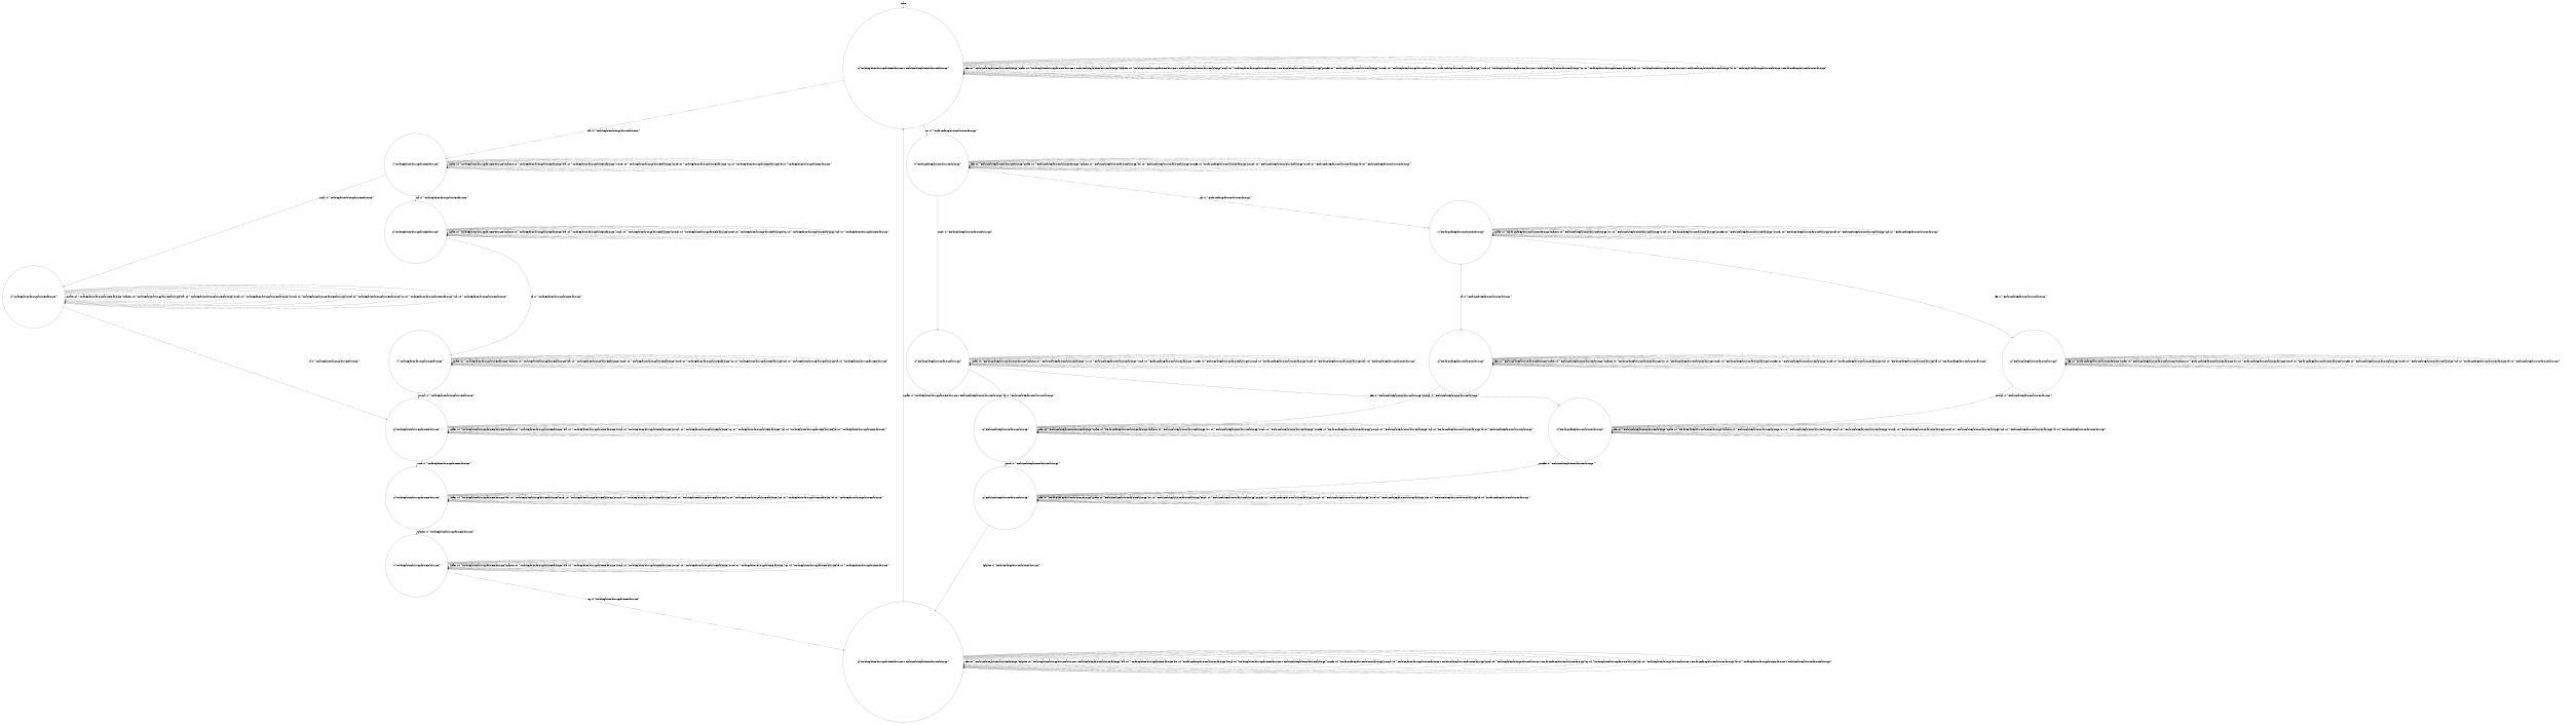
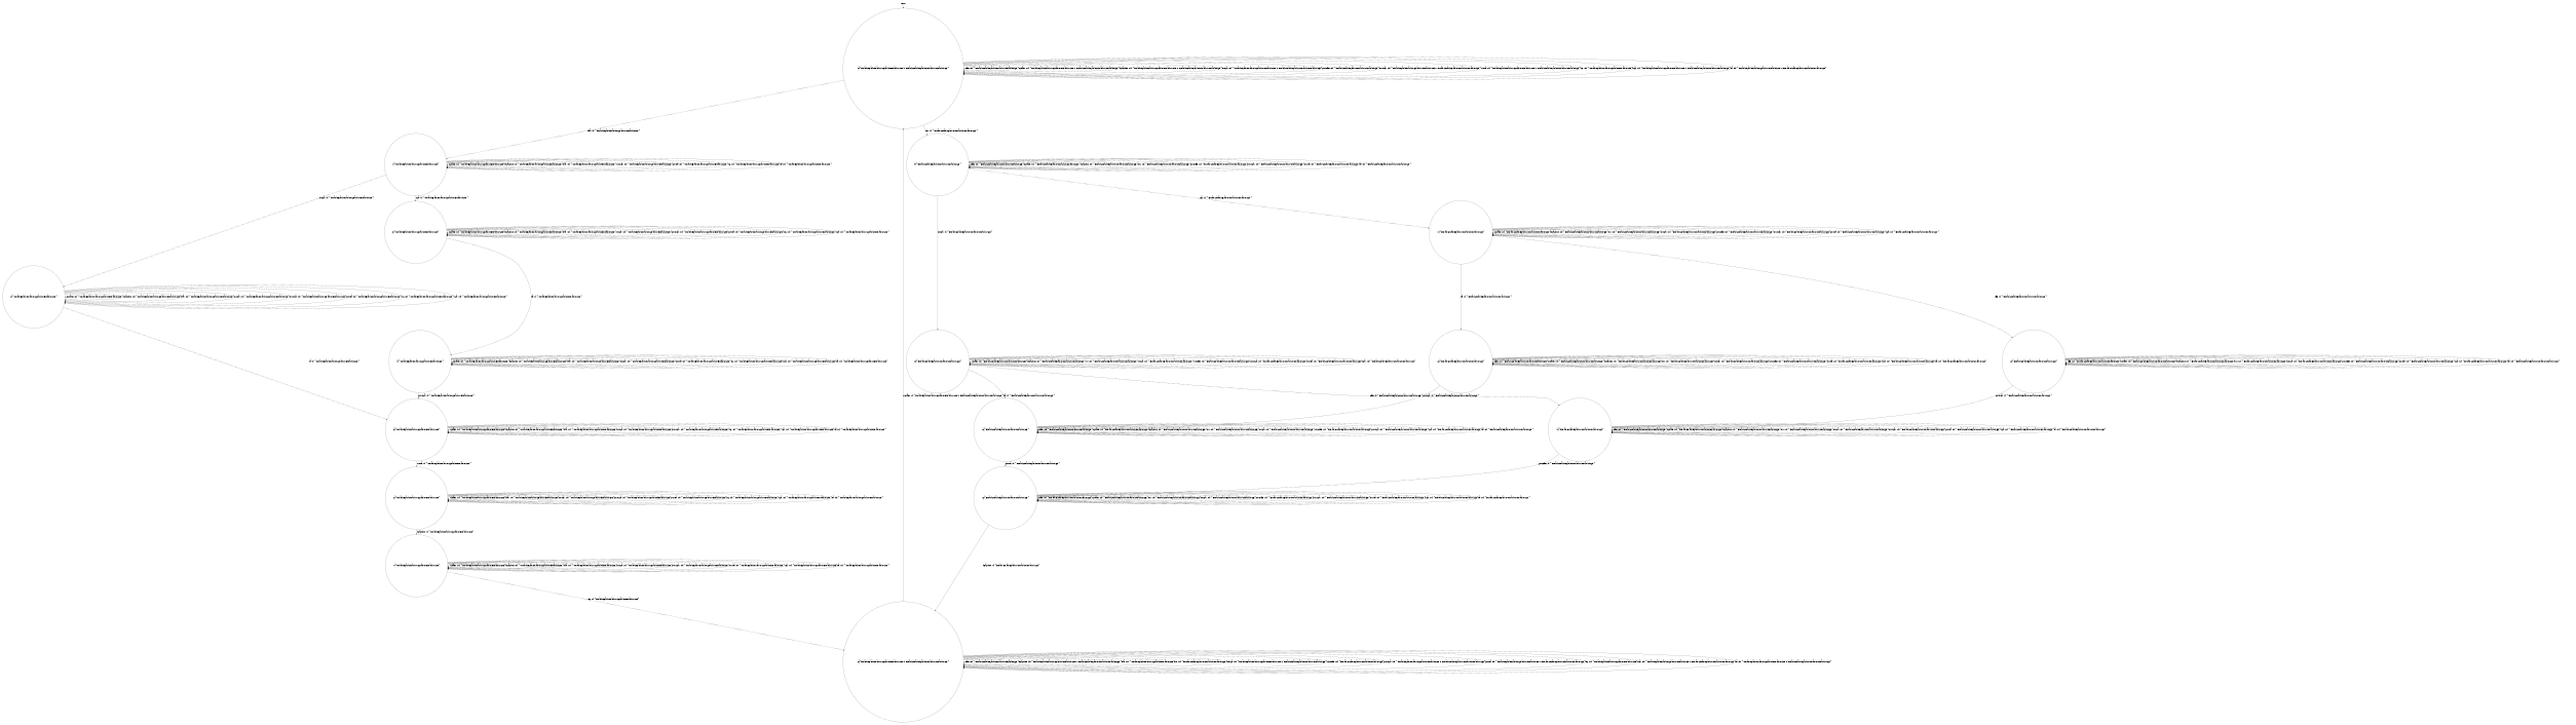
  digraph {
    node [shape=circle]
    edge [lblstyle="above, sloped"]
    n1 [label="0@[((DOL and TEA and TON and not CAP and not EUR and not COF) or (EUR and COF and TEA and not DOL and not TON and not CAP))]"]
    n2 [label="1@[((DOL and TEA and TON and not CAP and not EUR and not COF))]"]
    n3 [label="9@[((EUR and COF and TEA and not DOL and not TON and not CAP))]"]
    n4 [label="2@[((DOL and TEA and TON and not CAP and not EUR and not COF))]"]
    n5 [label="3@[((DOL and TEA and TON and not CAP and not EUR and not COF))]"]
    n6 [label="5@[((DOL and TEA and TON and not CAP and not EUR and not COF))]"]
    n7 [label="4@[((DOL and TEA and TON and not CAP and not EUR and not COF))]"]
    n8 [label="6@[((DOL and TEA and TON and not CAP and not EUR and not COF))]"]
    n9 [label="7@[((DOL and TEA and TON and not CAP and not EUR and not COF))]"]
    n10 [label="8@[((DOL and TEA and TON and not CAP and not EUR and not COF) or (EUR and COF and TEA and not DOL and not TON and not CAP))]"]
    n11 [label="10@[((EUR and COF and TEA and not DOL and not TON and not CAP))]"]
    n12 [label="11@[((EUR and COF and TEA and not DOL and not TON and not CAP))]"]
    n13 [label="14@[((EUR and COF and TEA and not DOL and not TON and not CAP))]"]
    n14 [label="15@[((EUR and COF and TEA and not DOL and not TON and not CAP))]"]
    n15 [label="12@[((EUR and COF and TEA and not DOL and not TON and not CAP))]"]
    n16 [label="13@[((EUR and COF and TEA and not DOL and not TON and not CAP))]"]
    n17 [label="16@[((EUR and COF and TEA and not DOL and not TON and not CAP))]"]
-   __start0 [height=0 shape=none width=0]
+   __start0 [height=0 shape=none width=0 label=__not0]
    n1 -> n1 [label="coffee / nok() [((EUR and COF and TEA and not DOL and not TON and not CAP))]"]
    n1 -> n1 [label="cup_taken / nok() [((DOL and TEA and TON and not CAP and not EUR and not COF) or (EUR and COF and TEA and not DOL and not TON and not CAP))]"]
    n1 -> n1 [label="display_done / nok() [((DOL and TEA and TON and not CAP and not EUR and not COF) or (EUR and COF and TEA and not DOL and not TON and not CAP))]"]
    n1 -> n1 [label="no_sugar / nok() [((DOL and TEA and TON and not CAP and not EUR and not COF) or (EUR and COF and TEA and not DOL and not TON and not CAP))]"]
    n1 -> n1 [label="pour_coffee / nok() [((EUR and COF and TEA and not DOL and not TON and not CAP))]"]
    n1 -> n1 [label="pour_sugar / nok() [((DOL and TEA and TON and not CAP and not EUR and not COF) or (EUR and COF and TEA and not DOL and not TON and not CAP))]"]
    n1 -> n1 [label="pour_tea / nok() [((DOL and TEA and TON and not CAP and not EUR and not COF) or (EUR and COF and TEA and not DOL and not TON and not CAP))]"]
    n1 -> n1 [label="ring / nok() [((DOL and TEA and TON and not CAP and not EUR and not COF))]"]
    n1 -> n1 [label="sugar / nok() [((DOL and TEA and TON and not CAP and not EUR and not COF) or (EUR and COF and TEA and not DOL and not TON and not CAP))]"]
    n1 -> n1 [label="tea / nok() [((DOL and TEA and TON and not CAP and not EUR and not COF) or (EUR and COF and TEA and not DOL and not TON and not CAP))]"]
    n1 -> n2 [label="dollar / ok() [((DOL and TEA and TON and not CAP and not EUR and not COF))]"]
    n1 -> n3 [label="euro / ok() [((EUR and COF and TEA and not DOL and not TON and not CAP))]"]
    n2 -> n2 [label="cup_taken / nok() [((DOL and TEA and TON and not CAP and not EUR and not COF))]"]
    n2 -> n2 [label="display_done / nok() [((DOL and TEA and TON and not CAP and not EUR and not COF))]"]
    n2 -> n2 [label="dollar / nok() [((DOL and TEA and TON and not CAP and not EUR and not COF))]"]
    n2 -> n2 [label="pour_sugar / nok() [((DOL and TEA and TON and not CAP and not EUR and not COF))]"]
    n2 -> n2 [label="pour_tea / nok() [((DOL and TEA and TON and not CAP and not EUR and not COF))]"]
    n2 -> n2 [label="ring / nok() [((DOL and TEA and TON and not CAP and not EUR and not COF))]"]
    n2 -> n2 [label="tea / nok() [((DOL and TEA and TON and not CAP and not EUR and not COF))]"]
    n2 -> n4 [label="no_sugar / ok() [((DOL and TEA and TON and not CAP and not EUR and not COF))]"]
    n2 -> n5 [label="sugar / ok() [((DOL and TEA and TON and not CAP and not EUR and not COF))]"]
    n3 -> n3 [label="coffee / nok() [((EUR and COF and TEA and not DOL and not TON and not CAP))]"]
    n3 -> n3 [label="cup_taken / nok() [((EUR and COF and TEA and not DOL and not TON and not CAP))]"]
    n3 -> n3 [label="display_done / nok() [((EUR and COF and TEA and not DOL and not TON and not CAP))]"]
    n3 -> n3 [label="euro / nok() [((EUR and COF and TEA and not DOL and not TON and not CAP))]"]
    n3 -> n3 [label="pour_coffee / nok() [((EUR and COF and TEA and not DOL and not TON and not CAP))]"]
    n3 -> n3 [label="pour_sugar / nok() [((EUR and COF and TEA and not DOL and not TON and not CAP))]"]
    n3 -> n3 [label="pour_tea / nok() [((EUR and COF and TEA and not DOL and not TON and not CAP))]"]
    n3 -> n3 [label="tea / nok() [((EUR and COF and TEA and not DOL and not TON and not CAP))]"]
    n3 -> n11 [label="no_sugar / ok() [((EUR and COF and TEA and not DOL and not TON and not CAP))]"]
    n3 -> n12 [label="sugar / ok() [((EUR and COF and TEA and not DOL and not TON and not CAP))]"]
    n4 -> n4 [label="cup_taken / nok() [((DOL and TEA and TON and not CAP and not EUR and not COF))]"]
    n4 -> n4 [label="display_done / nok() [((DOL and TEA and TON and not CAP and not EUR and not COF))]"]
    n4 -> n4 [label="dollar / nok() [((DOL and TEA and TON and not CAP and not EUR and not COF))]"]
    n4 -> n4 [label="no_sugar / nok() [((DOL and TEA and TON and not CAP and not EUR and not COF))]"]
    n4 -> n4 [label="pour_sugar / nok() [((DOL and TEA and TON and not CAP and not EUR and not COF))]"]
    n4 -> n4 [label="pour_tea / nok() [((DOL and TEA and TON and not CAP and not EUR and not COF))]"]
    n4 -> n4 [label="ring / nok() [((DOL and TEA and TON and not CAP and not EUR and not COF))]"]
    n4 -> n4 [label="sugar / void() [((DOL and TEA and TON and not CAP and not EUR and not COF))]"]
    n4 -> n6 [label="tea / ok() [((DOL and TEA and TON and not CAP and not EUR and not COF))]"]
    n5 -> n5 [label="cup_taken / nok() [((DOL and TEA and TON and not CAP and not EUR and not COF))]"]
    n5 -> n5 [label="display_done / nok() [((DOL and TEA and TON and not CAP and not EUR and not COF))]"]
    n5 -> n5 [label="dollar / nok() [((DOL and TEA and TON and not CAP and not EUR and not COF))]"]
    n5 -> n5 [label="no_sugar / void() [((DOL and TEA and TON and not CAP and not EUR and not COF))]"]
    n5 -> n5 [label="pour_sugar / nok() [((DOL and TEA and TON and not CAP and not EUR and not COF))]"]
    n5 -> n5 [label="pour_tea / nok() [((DOL and TEA and TON and not CAP and not EUR and not COF))]"]
    n5 -> n5 [label="ring / nok() [((DOL and TEA and TON and not CAP and not EUR and not COF))]"]
    n5 -> n5 [label="sugar / nok() [((DOL and TEA and TON and not CAP and not EUR and not COF))]"]
    n5 -> n7 [label="tea / ok() [((DOL and TEA and TON and not CAP and not EUR and not COF))]"]
    n6 -> n6 [label="cup_taken / nok() [((DOL and TEA and TON and not CAP and not EUR and not COF))]"]
    n6 -> n6 [label="display_done / nok() [((DOL and TEA and TON and not CAP and not EUR and not COF))]"]
    n6 -> n6 [label="dollar / nok() [((DOL and TEA and TON and not CAP and not EUR and not COF))]"]
    n6 -> n6 [label="no_sugar / nok() [((DOL and TEA and TON and not CAP and not EUR and not COF))]"]
    n6 -> n6 [label="pour_sugar / nok() [((DOL and TEA and TON and not CAP and not EUR and not COF))]"]
    n6 -> n6 [label="ring / nok() [((DOL and TEA and TON and not CAP and not EUR and not COF))]"]
    n6 -> n6 [label="sugar / nok() [((DOL and TEA and TON and not CAP and not EUR and not COF))]"]
    n6 -> n6 [label="tea / nok() [((DOL and TEA and TON and not CAP and not EUR and not COF))]"]
    n6 -> n8 [label="pour_tea / ok() [((DOL and TEA and TON and not CAP and not EUR and not COF))]"]
    n7 -> n6 [label="pour_sugar / ok() [((DOL and TEA and TON and not CAP and not EUR and not COF))]"]
    n7 -> n7 [label="cup_taken / nok() [((DOL and TEA and TON and not CAP and not EUR and not COF))]"]
    n7 -> n7 [label="display_done / nok() [((DOL and TEA and TON and not CAP and not EUR and not COF))]"]
    n7 -> n7 [label="dollar / nok() [((DOL and TEA and TON and not CAP and not EUR and not COF))]"]
    n7 -> n7 [label="no_sugar / nok() [((DOL and TEA and TON and not CAP and not EUR and not COF))]"]
    n7 -> n7 [label="pour_tea / nok() [((DOL and TEA and TON and not CAP and not EUR and not COF))]"]
    n7 -> n7 [label="ring / nok() [((DOL and TEA and TON and not CAP and not EUR and not COF))]"]
    n7 -> n7 [label="sugar / nok() [((DOL and TEA and TON and not CAP and not EUR and not COF))]"]
    n7 -> n7 [label="tea / nok() [((DOL and TEA and TON and not CAP and not EUR and not COF))]"]
    n8 -> n8 [label="cup_taken / nok() [((DOL and TEA and TON and not CAP and not EUR and not COF))]"]
    n8 -> n8 [label="dollar / nok() [((DOL and TEA and TON and not CAP and not EUR and not COF))]"]
    n8 -> n8 [label="no_sugar / nok() [((DOL and TEA and TON and not CAP and not EUR and not COF))]"]
    n8 -> n8 [label="pour_sugar / nok() [((DOL and TEA and TON and not CAP and not EUR and not COF))]"]
    n8 -> n8 [label="pour_tea / nok() [((DOL and TEA and TON and not CAP and not EUR and not COF))]"]
    n8 -> n8 [label="ring / nok() [((DOL and TEA and TON and not CAP and not EUR and not COF))]"]
    n8 -> n8 [label="sugar / nok() [((DOL and TEA and TON and not CAP and not EUR and not COF))]"]
    n8 -> n8 [label="tea / nok() [((DOL and TEA and TON and not CAP and not EUR and not COF))]"]
    n8 -> n9 [label="display_done / ok() [((DOL and TEA and TON and not CAP and not EUR and not COF))]"]
    n9 -> n9 [label="cup_taken / nok() [((DOL and TEA and TON and not CAP and not EUR and not COF))]"]
    n9 -> n9 [label="display_done / nok() [((DOL and TEA and TON and not CAP and not EUR and not COF))]"]
    n9 -> n9 [label="dollar / nok() [((DOL and TEA and TON and not CAP and not EUR and not COF))]"]
    n9 -> n9 [label="no_sugar / nok() [((DOL and TEA and TON and not CAP and not EUR and not COF))]"]
    n9 -> n9 [label="pour_sugar / nok() [((DOL and TEA and TON and not CAP and not EUR and not COF))]"]
    n9 -> n9 [label="pour_tea / nok() [((DOL and TEA and TON and not CAP and not EUR and not COF))]"]
    n9 -> n9 [label="sugar / nok() [((DOL and TEA and TON and not CAP and not EUR and not COF))]"]
    n9 -> n9 [label="tea / nok() [((DOL and TEA and TON and not CAP and not EUR and not COF))]"]
    n9 -> n10 [label="ring / ok() [((DOL and TEA and TON and not CAP and not EUR and not COF))]"]
    n10 -> n1 [label="cup_taken / ok() [((DOL and TEA and TON and not CAP and not EUR and not COF) or (EUR and COF and TEA and not DOL and not TON and not CAP))]"]
    n10 -> n10 [label="coffee / nok() [((EUR and COF and TEA and not DOL and not TON and not CAP))]"]
    n10 -> n10 [label="display_done / nok() [((DOL and TEA and TON and not CAP and not EUR and not COF) or (EUR and COF and TEA and not DOL and not TON and not CAP))]"]
    n10 -> n10 [label="dollar / nok() [((DOL and TEA and TON and not CAP and not EUR and not COF))]"]
    n10 -> n10 [label="euro / nok() [((EUR and COF and TEA and not DOL and not TON and not CAP))]"]
    n10 -> n10 [label="no_sugar / nok() [((DOL and TEA and TON and not CAP and not EUR and not COF) or (EUR and COF and TEA and not DOL and not TON and not CAP))]"]
    n10 -> n10 [label="pour_coffee / nok() [((EUR and COF and TEA and not DOL and not TON and not CAP))]"]
    n10 -> n10 [label="pour_sugar / nok() [((DOL and TEA and TON and not CAP and not EUR and not COF) or (EUR and COF and TEA and not DOL and not TON and not CAP))]"]
    n10 -> n10 [label="pour_tea / nok() [((DOL and TEA and TON and not CAP and not EUR and not COF) or (EUR and COF and TEA and not DOL and not TON and not CAP))]"]
    n10 -> n10 [label="ring / nok() [((DOL and TEA and TON and not CAP and not EUR and not COF))]"]
    n10 -> n10 [label="sugar / nok() [((DOL and TEA and TON and not CAP and not EUR and not COF) or (EUR and COF and TEA and not DOL and not TON and not CAP))]"]
    n10 -> n10 [label="tea / nok() [((DOL and TEA and TON and not CAP and not EUR and not COF) or (EUR and COF and TEA and not DOL and not TON and not CAP))]"]
    n11 -> n11 [label="cup_taken / nok() [((EUR and COF and TEA and not DOL and not TON and not CAP))]"]
    n11 -> n11 [label="display_done / nok() [((EUR and COF and TEA and not DOL and not TON and not CAP))]"]
    n11 -> n11 [label="euro / nok() [((EUR and COF and TEA and not DOL and not TON and not CAP))]"]
    n11 -> n11 [label="no_sugar / nok() [((EUR and COF and TEA and not DOL and not TON and not CAP))]"]
    n11 -> n11 [label="pour_coffee / nok() [((EUR and COF and TEA and not DOL and not TON and not CAP))]"]
    n11 -> n11 [label="pour_sugar / nok() [((EUR and COF and TEA and not DOL and not TON and not CAP))]"]
    n11 -> n11 [label="pour_tea / nok() [((EUR and COF and TEA and not DOL and not TON and not CAP))]"]
    n11 -> n11 [label="sugar / void() [((EUR and COF and TEA and not DOL and not TON and not CAP))]"]
    n11 -> n13 [label="coffee / ok() [((EUR and COF and TEA and not DOL and not TON and not CAP))]"]
    n11 -> n14 [label="tea / ok() [((EUR and COF and TEA and not DOL and not TON and not CAP))]"]
    n12 -> n12 [label="cup_taken / nok() [((EUR and COF and TEA and not DOL and not TON and not CAP))]"]
    n12 -> n12 [label="display_done / nok() [((EUR and COF and TEA and not DOL and not TON and not CAP))]"]
    n12 -> n12 [label="euro / nok() [((EUR and COF and TEA and not DOL and not TON and not CAP))]"]
    n12 -> n12 [label="no_sugar / void() [((EUR and COF and TEA and not DOL and not TON and not CAP))]"]
    n12 -> n12 [label="pour_coffee / nok() [((EUR and COF and TEA and not DOL and not TON and not CAP))]"]
    n12 -> n12 [label="pour_sugar / nok() [((EUR and COF and TEA and not DOL and not TON and not CAP))]"]
    n12 -> n12 [label="pour_tea / nok() [((EUR and COF and TEA and not DOL and not TON and not CAP))]"]
    n12 -> n12 [label="sugar / nok() [((EUR and COF and TEA and not DOL and not TON and not CAP))]"]
    n12 -> n15 [label="coffee / ok() [((EUR and COF and TEA and not DOL and not TON and not CAP))]"]
    n12 -> n16 [label="tea / ok() [((EUR and COF and TEA and not DOL and not TON and not CAP))]"]
    n13 -> n13 [label="coffee / nok() [((EUR and COF and TEA and not DOL and not TON and not CAP))]"]
    n13 -> n13 [label="cup_taken / nok() [((EUR and COF and TEA and not DOL and not TON and not CAP))]"]
    n13 -> n13 [label="display_done / nok() [((EUR and COF and TEA and not DOL and not TON and not CAP))]"]
    n13 -> n13 [label="euro / nok() [((EUR and COF and TEA and not DOL and not TON and not CAP))]"]
    n13 -> n13 [label="no_sugar / nok() [((EUR and COF and TEA and not DOL and not TON and not CAP))]"]
    n13 -> n13 [label="pour_sugar / nok() [((EUR and COF and TEA and not DOL and not TON and not CAP))]"]
    n13 -> n13 [label="pour_tea / nok() [((EUR and COF and TEA and not DOL and not TON and not CAP))]"]
    n13 -> n13 [label="sugar / nok() [((EUR and COF and TEA and not DOL and not TON and not CAP))]"]
    n13 -> n13 [label="tea / void() [((EUR and COF and TEA and not DOL and not TON and not CAP))]"]
    n13 -> n17 [label="pour_coffee / ok() [((EUR and COF and TEA and not DOL and not TON and not CAP))]"]
    n14 -> n14 [label="coffee / void() [((EUR and COF and TEA and not DOL and not TON and not CAP))]"]
    n14 -> n14 [label="cup_taken / nok() [((EUR and COF and TEA and not DOL and not TON and not CAP))]"]
    n14 -> n14 [label="display_done / nok() [((EUR and COF and TEA and not DOL and not TON and not CAP))]"]
    n14 -> n14 [label="euro / nok() [((EUR and COF and TEA and not DOL and not TON and not CAP))]"]
    n14 -> n14 [label="no_sugar / nok() [((EUR and COF and TEA and not DOL and not TON and not CAP))]"]
    n14 -> n14 [label="pour_coffee / nok() [((EUR and COF and TEA and not DOL and not TON and not CAP))]"]
    n14 -> n14 [label="pour_sugar / nok() [((EUR and COF and TEA and not DOL and not TON and not CAP))]"]
    n14 -> n14 [label="sugar / nok() [((EUR and COF and TEA and not DOL and not TON and not CAP))]"]
    n14 -> n14 [label="tea / nok() [((EUR and COF and TEA and not DOL and not TON and not CAP))]"]
    n14 -> n17 [label="pour_tea / ok() [((EUR and COF and TEA and not DOL and not TON and not CAP))]"]
    n15 -> n13 [label="pour_sugar / ok() [((EUR and COF and TEA and not DOL and not TON and not CAP))]"]
    n15 -> n15 [label="coffee / nok() [((EUR and COF and TEA and not DOL and not TON and not CAP))]"]
    n15 -> n15 [label="cup_taken / nok() [((EUR and COF and TEA and not DOL and not TON and not CAP))]"]
    n15 -> n15 [label="display_done / nok() [((EUR and COF and TEA and not DOL and not TON and not CAP))]"]
    n15 -> n15 [label="euro / nok() [((EUR and COF and TEA and not DOL and not TON and not CAP))]"]
    n15 -> n15 [label="no_sugar / nok() [((EUR and COF and TEA and not DOL and not TON and not CAP))]"]
    n15 -> n15 [label="pour_coffee / nok() [((EUR and COF and TEA and not DOL and not TON and not CAP))]"]
    n15 -> n15 [label="pour_tea / nok() [((EUR and COF and TEA and not DOL and not TON and not CAP))]"]
    n15 -> n15 [label="sugar / nok() [((EUR and COF and TEA and not DOL and not TON and not CAP))]"]
    n15 -> n15 [label="tea / void() [((EUR and COF and TEA and not DOL and not TON and not CAP))]"]
    n16 -> n14 [label="pour_sugar / ok() [((EUR and COF and TEA and not DOL and not TON and not CAP))]"]
    n16 -> n16 [label="coffee / void() [((EUR and COF and TEA and not DOL and not TON and not CAP))]"]
    n16 -> n16 [label="cup_taken / nok() [((EUR and COF and TEA and not DOL and not TON and not CAP))]"]
    n16 -> n16 [label="display_done / nok() [((EUR and COF and TEA and not DOL and not TON and not CAP))]"]
    n16 -> n16 [label="euro / nok() [((EUR and COF and TEA and not DOL and not TON and not CAP))]"]
    n16 -> n16 [label="no_sugar / nok() [((EUR and COF and TEA and not DOL and not TON and not CAP))]"]
    n16 -> n16 [label="pour_coffee / nok() [((EUR and COF and TEA and not DOL and not TON and not CAP))]"]
    n16 -> n16 [label="pour_tea / nok() [((EUR and COF and TEA and not DOL and not TON and not CAP))]"]
    n16 -> n16 [label="sugar / nok() [((EUR and COF and TEA and not DOL and not TON and not CAP))]"]
    n16 -> n16 [label="tea / nok() [((EUR and COF and TEA and not DOL and not TON and not CAP))]"]
    n17 -> n10 [label="display_done / ok() [((EUR and COF and TEA and not DOL and not TON and not CAP))]"]
    n17 -> n17 [label="coffee / nok() [((EUR and COF and TEA and not DOL and not TON and not CAP))]"]
    n17 -> n17 [label="cup_taken / nok() [((EUR and COF and TEA and not DOL and not TON and not CAP))]"]
    n17 -> n17 [label="euro / nok() [((EUR and COF and TEA and not DOL and not TON and not CAP))]"]
    n17 -> n17 [label="no_sugar / nok() [((EUR and COF and TEA and not DOL and not TON and not CAP))]"]
    n17 -> n17 [label="pour_coffee / nok() [((EUR and COF and TEA and not DOL and not TON and not CAP))]"]
    n17 -> n17 [label="pour_sugar / nok() [((EUR and COF and TEA and not DOL and not TON and not CAP))]"]
    n17 -> n17 [label="pour_tea / nok() [((EUR and COF and TEA and not DOL and not TON and not CAP))]"]
    n17 -> n17 [label="sugar / nok() [((EUR and COF and TEA and not DOL and not TON and not CAP))]"]
    n17 -> n17 [label="tea / nok() [((EUR and COF and TEA and not DOL and not TON and not CAP))]"]
    __start0 -> n1
  }
